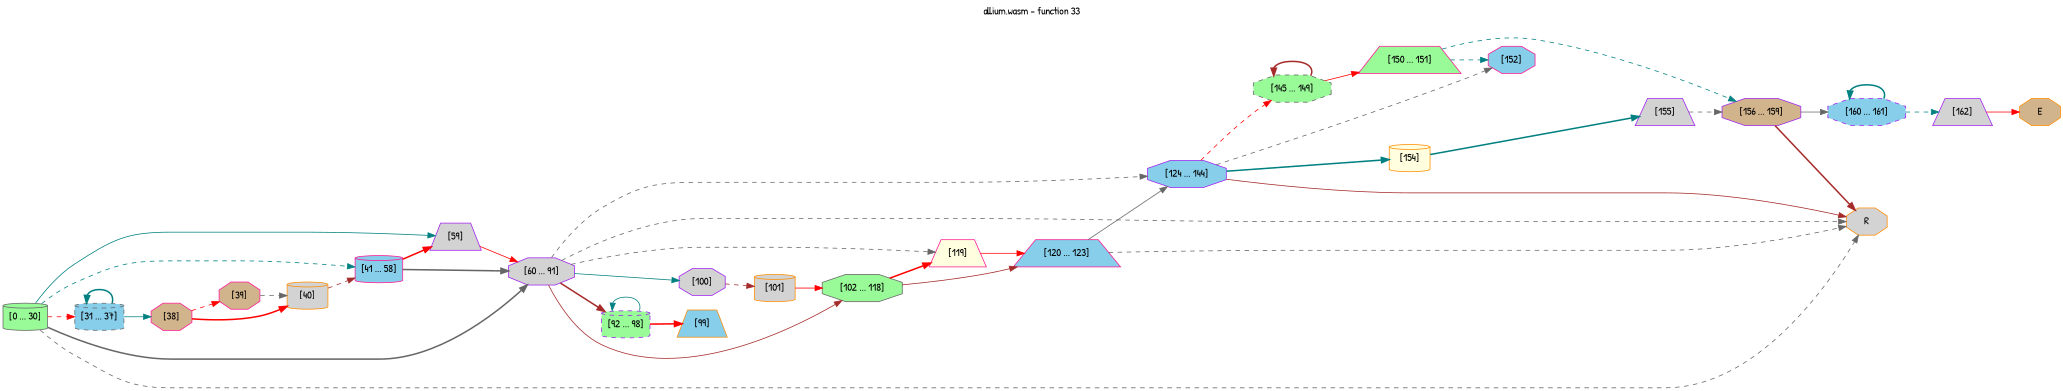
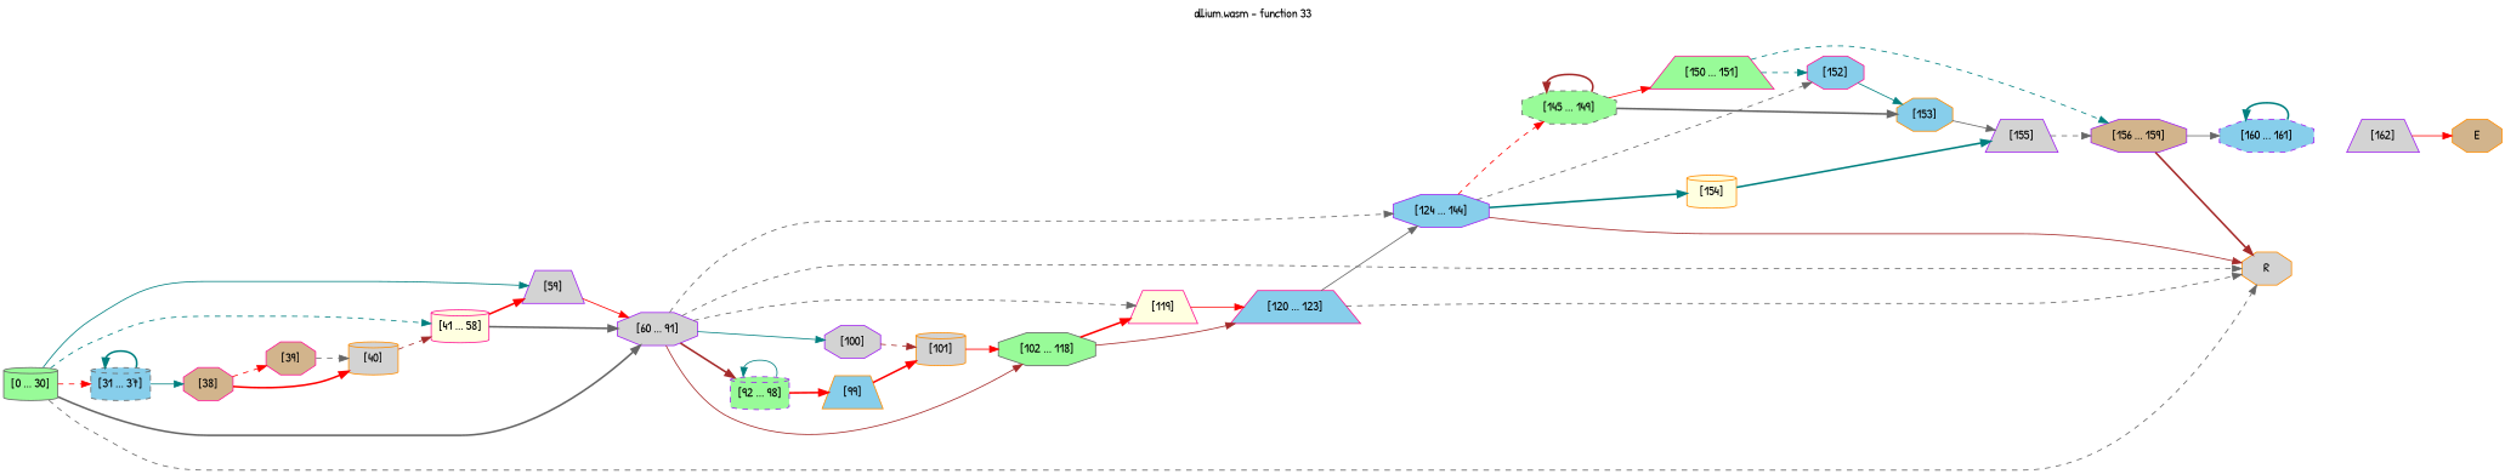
  digraph {
    fontname="Patrick Hand"
    label="allium.wasm - function 33"
    labelfontcolor=black
    labelfontname=Helvetica
    labelfontsize=16
    labelloc=t
    rankdir=LR
    node [color=purple fillcolor=lightgrey fontname="Patrick Hand" shape=octagon style="solid,filled"]
    edge [color=gray40 fontname="Patrick Hand" style=dashed]
    E [color=darkorange fillcolor=tan style=filled]
    n2 [color=darkorange label=R style=filled]
    n3 [color=gray40 fillcolor=palegreen label="[0 ... 30]" shape=cylinder]
    n4 [color=gray40 fillcolor=skyblue label="[31 ... 37]" shape=cylinder style="dashed,filled"]
-   n5 [color=deeppink fillcolor=skyblue label="[41 ... 58]" shape=cylinder]
+   n5 [color=deeppink fillcolor=lightyellow label="[41 ... 58]" shape=cylinder]
    n6 [label="[59]" shape=trapezium]
    n7 [label="[60 ... 91]"]
    n8 [color=deeppink fillcolor=tan label="[38]"]
    n9 [color=deeppink fillcolor=tan label="[39]"]
    n10 [color=darkorange label="[40]" shape=cylinder]
    n11 [fillcolor=palegreen label="[92 ... 98]" shape=cylinder style="dashed,filled"]
    n12 [label="[100]"]
    n13 [color=gray40 fillcolor=palegreen label="[102 ... 118]"]
    n14 [color=deeppink fillcolor=lightyellow label="[119]" shape=trapezium]
    n15 [fillcolor=skyblue label="[124 ... 144]"]
    n16 [color=darkorange fillcolor=skyblue label="[99]" shape=trapezium]
    n17 [color=darkorange label="[101]" shape=cylinder]
    n18 [color=deeppink fillcolor=skyblue label="[120 ... 123]" shape=trapezium]
    n19 [color=gray40 fillcolor=palegreen label="[145 ... 149]" style="dashed,filled"]
    n20 [color=deeppink fillcolor=skyblue label="[152]"]
    n21 [color=darkorange fillcolor=lightyellow label="[154]" shape=cylinder]
    n22 [color=deeppink fillcolor=palegreen label="[150 ... 151]" shape=trapezium]
+   n23 [color=darkorange fillcolor=skyblue label="[153]"]
    n24 [label="[155]" shape=trapezium]
    n25 [fillcolor=tan label="[156 ... 159]"]
    n26 [fillcolor=skyblue label="[160 ... 161]" style="dashed,filled"]
    n27 [label="[162]" shape=trapezium]
    n3 -> n2
    n3 -> n4 [color=red]
    n3 -> n5 [color=teal]
    n3 -> n6 [color=teal style=solid]
    n3 -> n7 [style=bold]
    n4 -> n4 [color=teal dir=back style=bold]
    n4 -> n8 [color=teal style=solid]
    n5 -> n6 [color=red style=bold]
    n5 -> n7 [style=bold]
    n6 -> n7 [color=red style=solid]
    n7 -> n2
    n7 -> n11 [color=brown style=bold]
    n7 -> n12 [color=teal style=solid]
    n7 -> n13 [color=brown style=solid]
    n7 -> n14
    n7 -> n15
    n8 -> n9 [color=red]
    n8 -> n10 [color=red style=bold]
    n9 -> n10
    n10 -> n5 [color=brown]
    n11 -> n11 [color=teal dir=back style=solid]
    n11 -> n16 [color=red style=bold]
    n12 -> n17 [color=brown]
    n13 -> n14 [color=red style=bold]
    n13 -> n18 [color=brown style=solid]
    n14 -> n18 [color=red style=solid]
    n15 -> n2 [color=brown style=solid]
    n15 -> n19 [color=red]
    n15 -> n20
    n15 -> n21 [color=teal style=bold]
+   n16 -> n17 [color=red style=bold]
    n17 -> n13 [color=red style=solid]
    n18 -> n2
    n18 -> n15 [style=solid]
    n19 -> n19 [color=brown dir=back style=bold]
    n19 -> n22 [color=red style=solid]
+   n19 -> n23 [style=bold]
+   n20 -> n23 [color=teal style=solid]
    n21 -> n24 [color=teal style=bold]
    n22 -> n20 [color=teal]
    n22 -> n25 [color=teal]
+   n23 -> n24 [style=solid]
    n24 -> n25
    n25 -> n2 [color=brown style=bold]
    n25 -> n26 [style=solid]
    n26 -> n26 [color=teal dir=back style=bold]
-   n26 -> n27 [color=teal]
    n27 -> E [color=red style=solid]
  }
